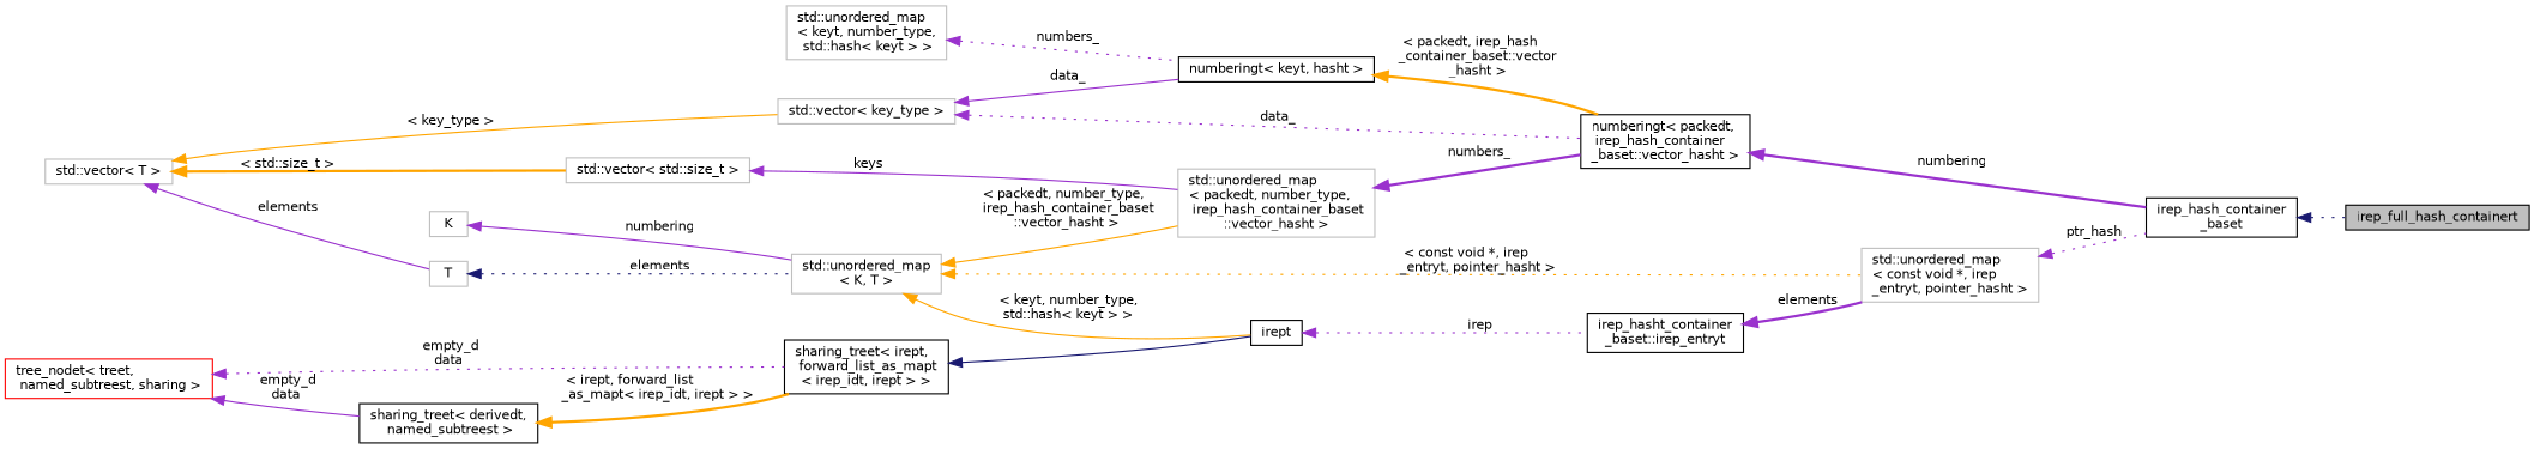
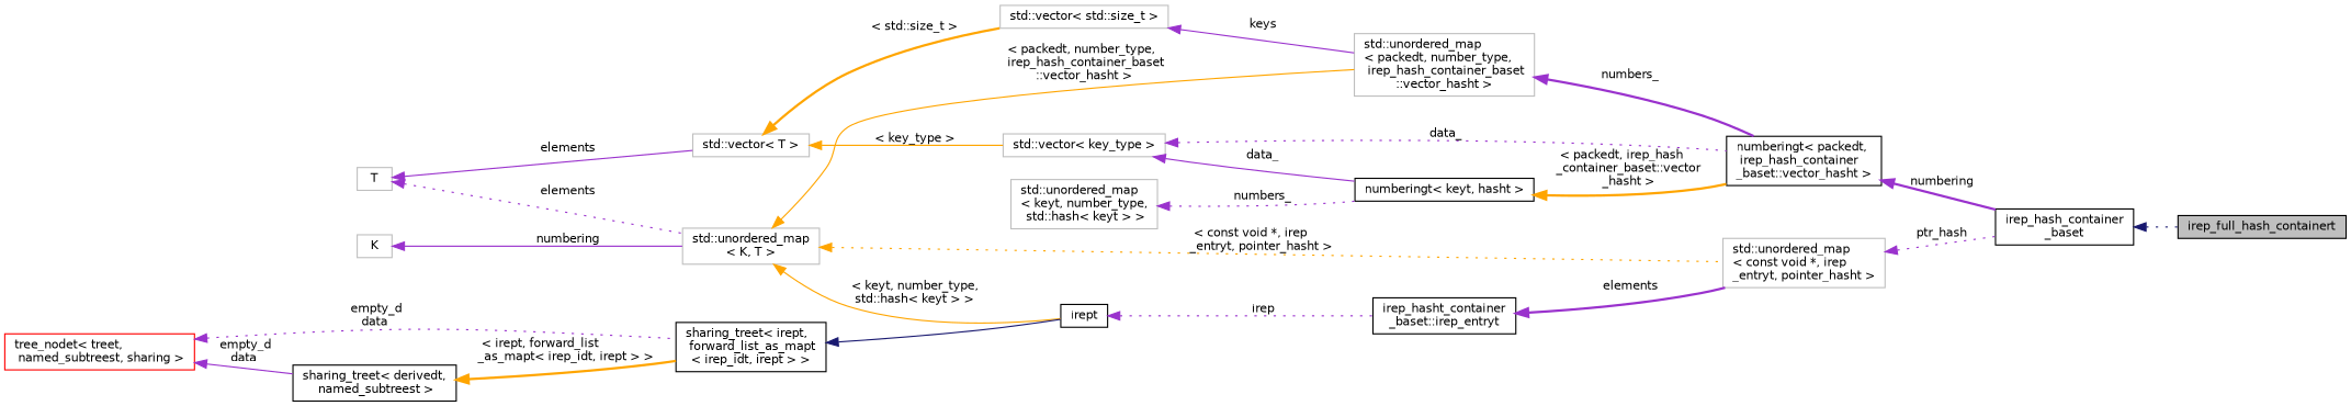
  digraph {
    rankdir=LR
    node [color=grey75 fontname=Helvetica fontsize=10 shape=record]
    edge [color=darkorchid3 dir=back fontname=Helvetica fontsize=10 labelfontname=Helvetica labelfontsize=10 style=solid]
    n1 [color=black fillcolor=grey75 fontcolor=black height=0.2 label=irep_full_hash_containert style=filled width=0.4]
    n2 [color=black height=0.2 label="irep_hash_container\l_baset" width=0.4]
    n3 [color=black height=0.2 label="numberingt\< packedt,\l irep_hash_container\l_baset::vector_hasht \>" width=0.4]
    n4 [height=0.2 label="std::unordered_map\l\< packedt, number_type,\l irep_hash_container_baset\l::vector_hasht \>" width=0.4]
    n5 [height=0.2 label="std::vector\< std::size_t \>" width=0.4]
    n6 [height=0.2 label="std::vector\< T \>" width=0.4]
    n7 [height=0.2 label="std::vector\< key_type \>" width=0.4]
    n8 [color=black height=0.2 label="numberingt\< keyt, hasht \>" width=0.4]
    n9 [height=0.2 label=T width=0.4]
    n10 [height=0.2 label="std::unordered_map\l\< K, T \>" width=0.4]
    n11 [height=0.2 label="std::unordered_map\l\< const void *, irep\l_entryt, pointer_hasht \>" width=0.4]
    n12 [color=black height=0.2 label=irept width=0.4]
    n13 [height=0.2 label="std::unordered_map\l\< keyt, number_type,\l std::hash\< keyt \> \>" width=0.4]
    n14 [height=0.2 label=K width=0.4]
    n15 [color=black height=0.2 label="irep_hasht_container\l_baset::irep_entryt" width=0.4]
    n16 [color=black height=0.2 label="sharing_treet\< irept,\l forward_list_as_mapt\l\< irep_idt, irept \> \>" width=0.4]
    n17 [color=red height=0.2 label="tree_nodet\< treet,\l named_subtreest, sharing \>" width=0.4]
    n18 [color=black height=0.2 label="sharing_treet\< derivedt,\l named_subtreest \>" width=0.4]
    n2 -> n1 [color=midnightblue style=dotted]
    n3 -> n2 [label=" numbering" style=bold]
    n4 -> n3 [label=" numbers_" style=bold]
    n5 -> n4 [label=" keys"]
    n6 -> n5 [color=orange label=" \< std::size_t \>" style=bold]
    n6 -> n7 [color=orange label=" \< key_type \>"]
    n7 -> n3 [label=" data_" style=dotted]
    n7 -> n8 [label=" data_"]
    n8 -> n3 [color=orange label=" \< packedt, irep_hash\l_container_baset::vector\l_hasht \>" style=bold]
-   n6 -> n9 [label=" elements"]
-   n9 -> n10 [color=midnightblue label=" elements" style=dotted]
+   n9 -> n6 [label=" elements"]
+   n9 -> n10 [label=" elements" style=dotted]
    n10 -> n4 [color=orange label=" \< packedt, number_type,\l irep_hash_container_baset\l::vector_hasht \>"]
    n10 -> n11 [color=orange label=" \< const void *, irep\l_entryt, pointer_hasht \>" style=dotted]
    n10 -> n12 [color=orange label=" \< keyt, number_type,\l std::hash\< keyt \> \>"]
    n11 -> n2 [label=" ptr_hash" style=dotted]
    n12 -> n15 [label=" irep" style=dotted]
    n13 -> n8 [label=" numbers_" style=dotted]
    n14 -> n10 [label=" numbering"]
    n15 -> n11 [label=" elements" style=bold]
    n16 -> n12 [color=midnightblue]
    n17 -> n16 [label=" empty_d\ndata" style=dotted]
    n17 -> n18 [label=" empty_d\ndata"]
    n18 -> n16 [color=orange label=" \< irept, forward_list\l_as_mapt\< irep_idt, irept \> \>" style=bold]
  }
